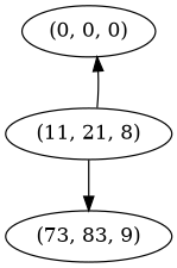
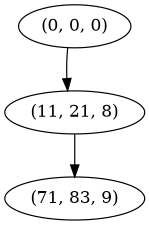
  digraph {
    "(0, 0, 0)"
    "(11, 21, 8)"
-   "(73, 83, 9)"
-   "(11, 21, 8)" -> "(0, 0, 0)"
+   "(73, 83, 9)" [label="(71, 83, 9)"]
+   "(0, 0, 0)" -> "(11, 21, 8)"
    "(11, 21, 8)" -> "(73, 83, 9)"
  }
